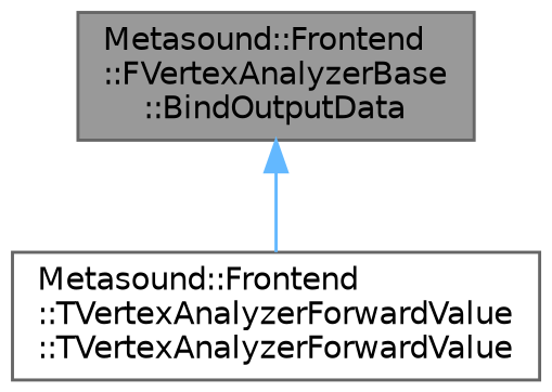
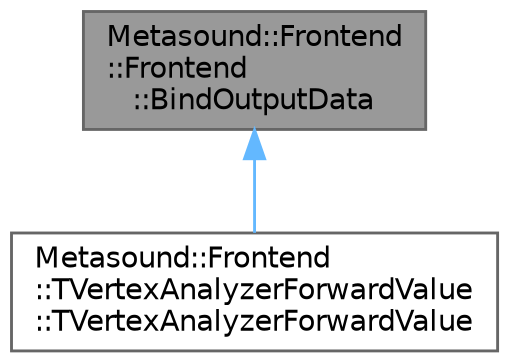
  digraph {
    rankdir=TB
    node [fontname=Helvetica fontsize=10 shape=box style=filled]
-   n1 [color=gray40 fillcolor=grey60 fontcolor=black height=0.2 label="Metasound::Frontend\l::FVertexAnalyzerBase\l::BindOutputData" width=0.4]
+   n1 [color=gray40 fillcolor=grey60 fontcolor=black height=0.2 label="Metasound::Frontend\l::Frontend\l::BindOutputData" width=0.4]
    n2 [color=grey40 fillcolor=white height=0.2 label="Metasound::Frontend\l::TVertexAnalyzerForwardValue\l::TVertexAnalyzerForwardValue" width=0.4]
    n1 -> n2 [color=steelblue1 dir=back fontname=Helvetica fontsize=10 labelfontname=Helvetica labelfontsize=10 style=solid]
  }
